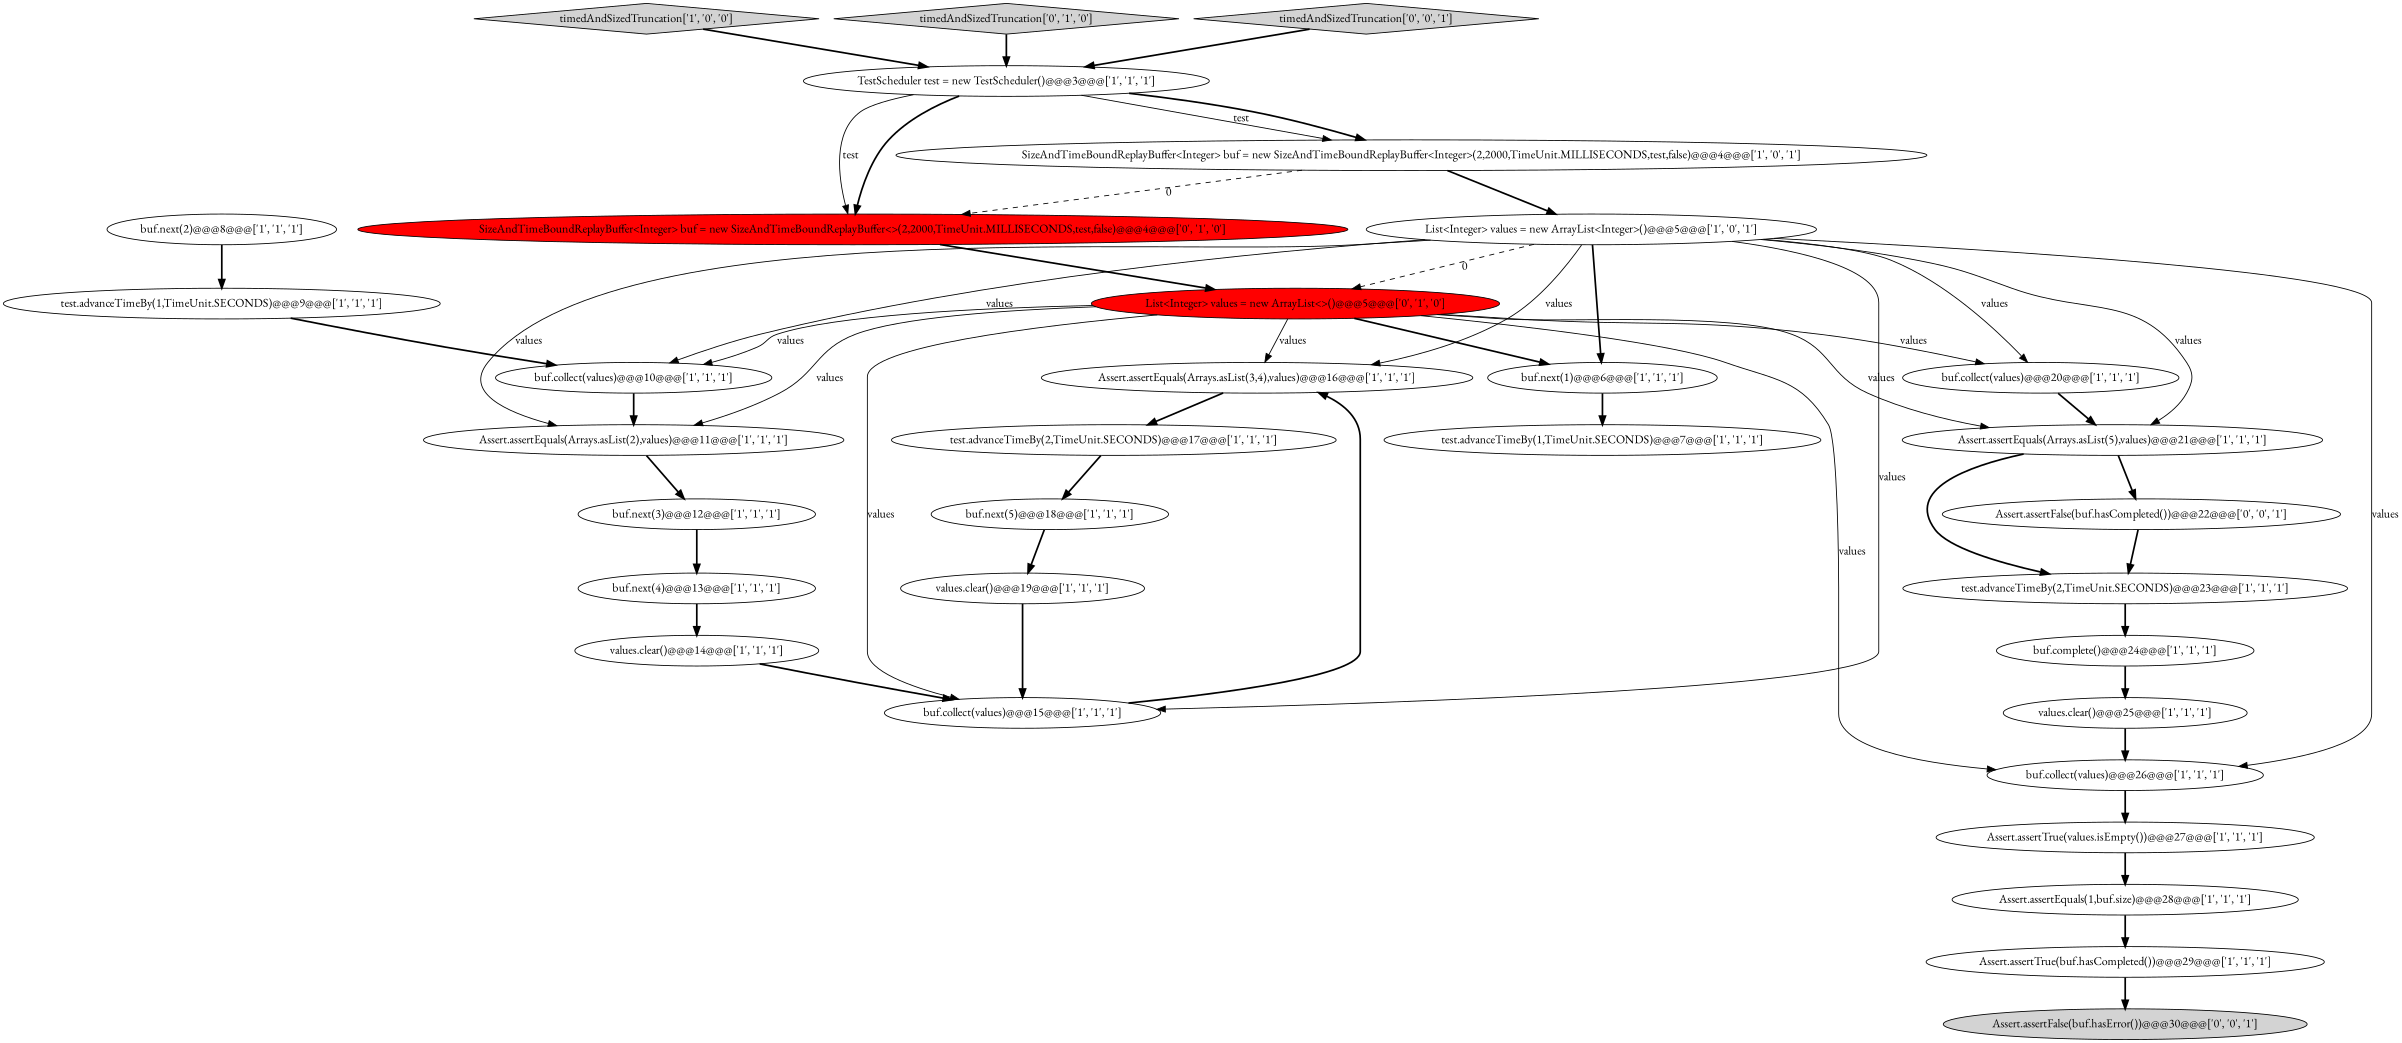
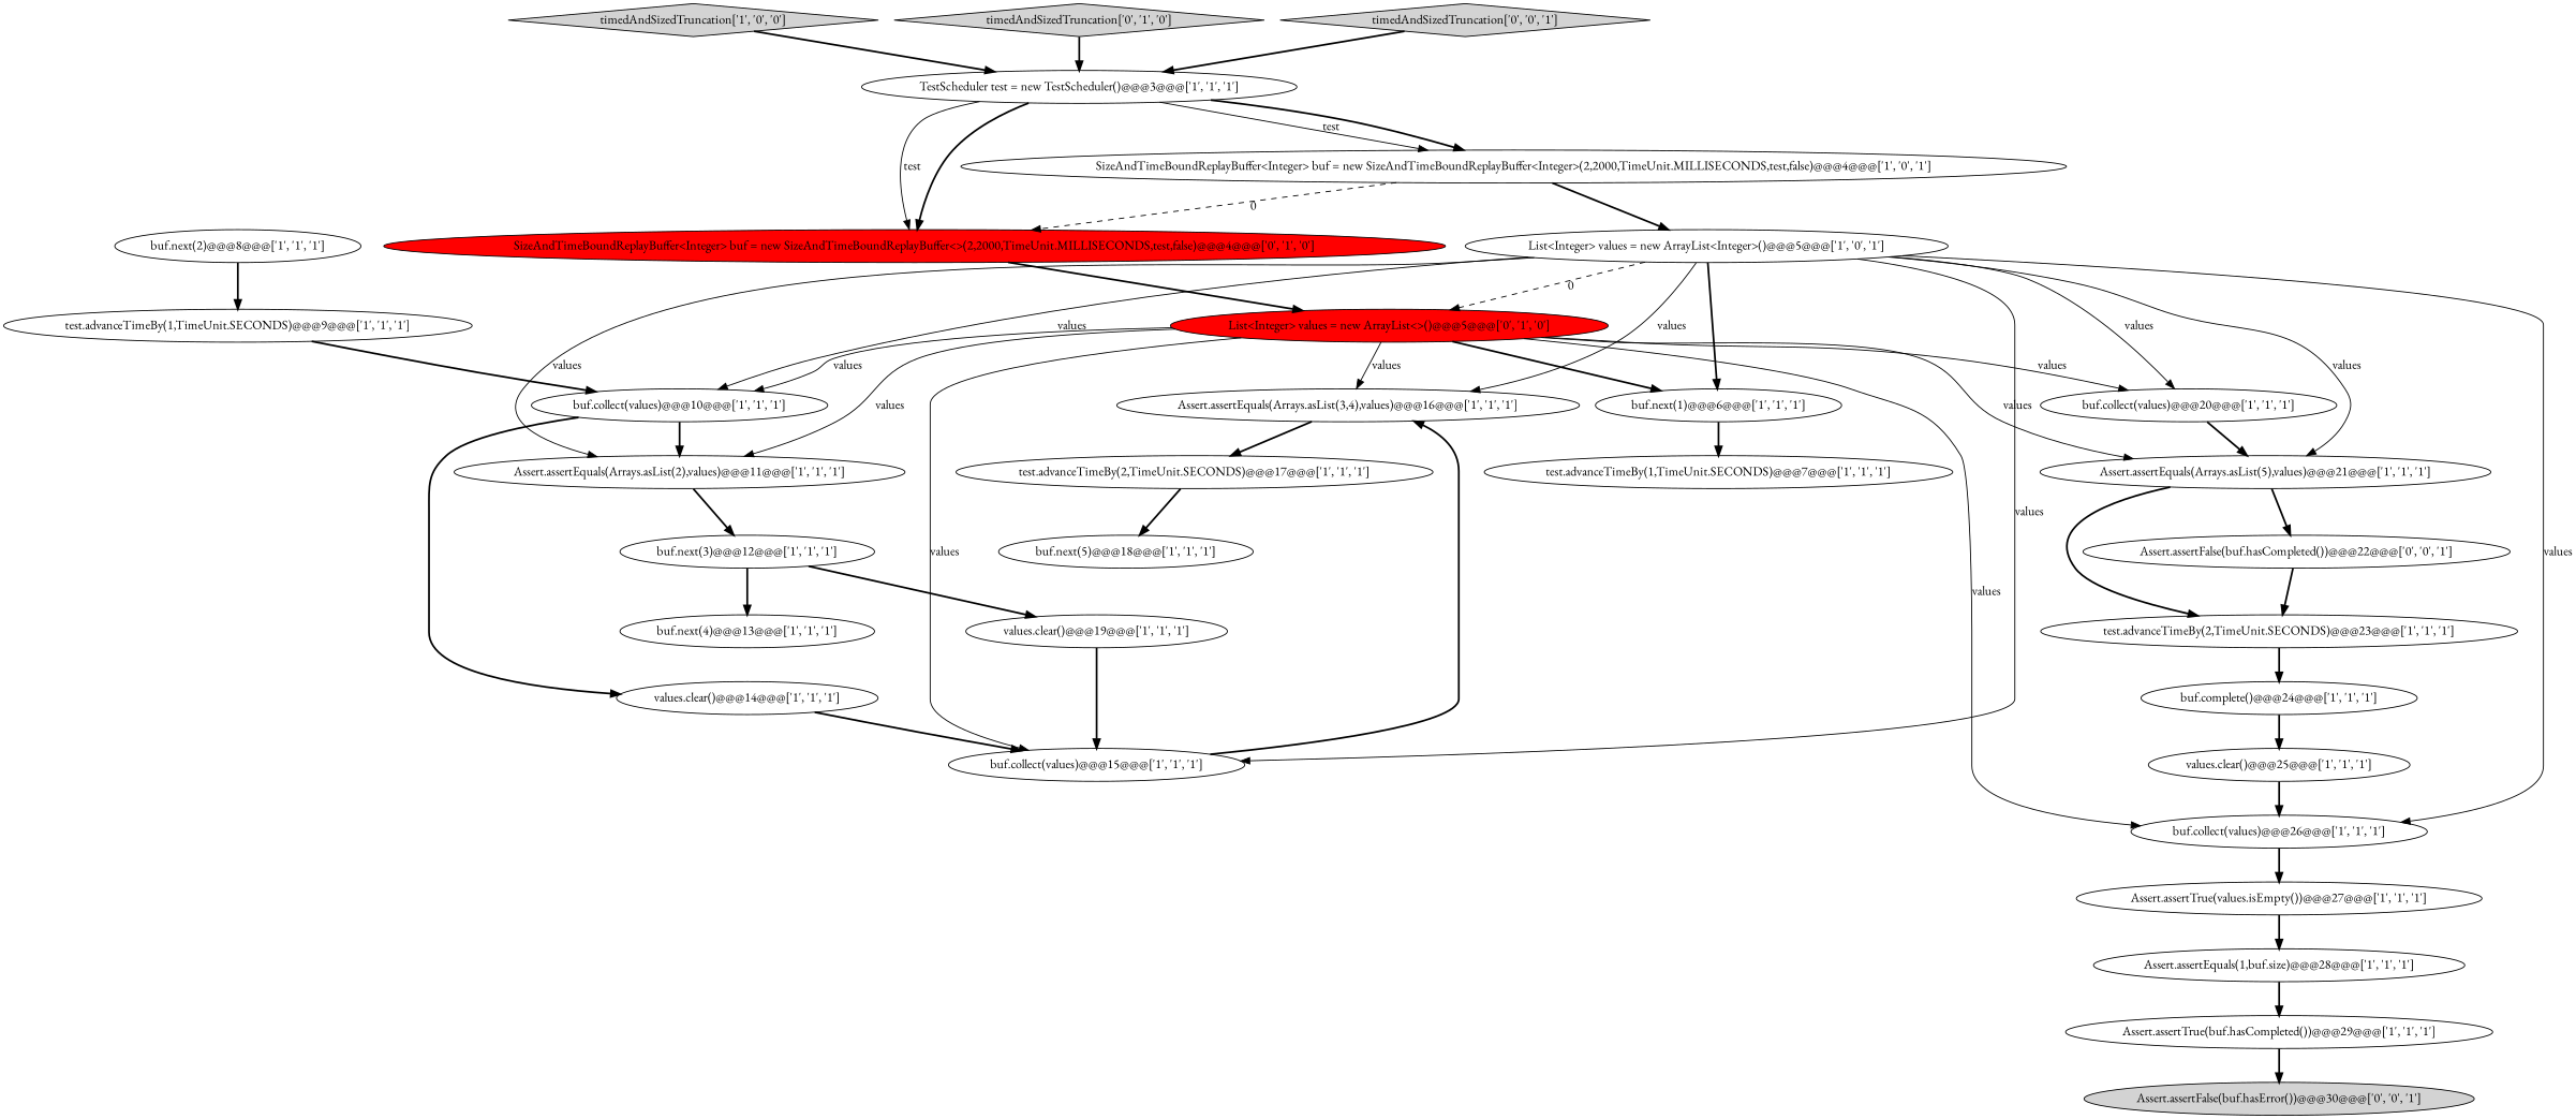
  digraph {
    fontname="EB Garamond"
    node [fillcolor=white fontname="EB Garamond" shape=ellipse style=filled]
    edge [fontname="EB Garamond" style=bold]
    n1 [label="Assert.assertEquals(Arrays.asList(5),values)@@@21@@@['1', '1', '1']"]
    n2 [label="Assert.assertFalse(buf.hasCompleted())@@@22@@@['0', '0', '1']"]
    n3 [label="test.advanceTimeBy(2,TimeUnit.SECONDS)@@@23@@@['1', '1', '1']"]
    n4 [label="buf.complete()@@@24@@@['1', '1', '1']"]
    n5 [label="Assert.assertTrue(buf.hasCompleted())@@@29@@@['1', '1', '1']"]
    n6 [fillcolor=lightgray label="Assert.assertFalse(buf.hasError())@@@30@@@['0', '0', '1']"]
    n7 [label="Assert.assertEquals(Arrays.asList(3,4),values)@@@16@@@['1', '1', '1']"]
    n8 [label="test.advanceTimeBy(2,TimeUnit.SECONDS)@@@17@@@['1', '1', '1']"]
    n9 [label="buf.next(5)@@@18@@@['1', '1', '1']"]
    n10 [label="buf.next(2)@@@8@@@['1', '1', '1']"]
    n11 [label="test.advanceTimeBy(1,TimeUnit.SECONDS)@@@9@@@['1', '1', '1']"]
    n12 [label="buf.collect(values)@@@10@@@['1', '1', '1']"]
    n13 [label="SizeAndTimeBoundReplayBuffer<Integer> buf = new SizeAndTimeBoundReplayBuffer<Integer>(2,2000,TimeUnit.MILLISECONDS,test,false)@@@4@@@['1', '0', '1']"]
    n14 [label="List<Integer> values = new ArrayList<Integer>()@@@5@@@['1', '0', '1']"]
    n15 [fillcolor=red label="SizeAndTimeBoundReplayBuffer<Integer> buf = new SizeAndTimeBoundReplayBuffer<>(2,2000,TimeUnit.MILLISECONDS,test,false)@@@4@@@['0', '1', '0']"]
    n16 [label="buf.collect(values)@@@15@@@['1', '1', '1']"]
    n17 [label="buf.collect(values)@@@26@@@['1', '1', '1']"]
    n18 [label="buf.next(1)@@@6@@@['1', '1', '1']"]
    n19 [label="Assert.assertEquals(Arrays.asList(2),values)@@@11@@@['1', '1', '1']"]
    n20 [label="buf.collect(values)@@@20@@@['1', '1', '1']"]
    n21 [fillcolor=red label="List<Integer> values = new ArrayList<>()@@@5@@@['0', '1', '0']"]
    n22 [label="buf.next(4)@@@13@@@['1', '1', '1']"]
    n23 [label="values.clear()@@@14@@@['1', '1', '1']"]
    n24 [label="Assert.assertTrue(values.isEmpty())@@@27@@@['1', '1', '1']"]
    n25 [label="test.advanceTimeBy(1,TimeUnit.SECONDS)@@@7@@@['1', '1', '1']"]
    n26 [label="buf.next(3)@@@12@@@['1', '1', '1']"]
    n27 [label="values.clear()@@@25@@@['1', '1', '1']"]
    n28 [label="Assert.assertEquals(1,buf.size)@@@28@@@['1', '1', '1']"]
    n29 [fillcolor=lightgray label="timedAndSizedTruncation['1', '0', '0']" shape=diamond]
    n30 [label="TestScheduler test = new TestScheduler()@@@3@@@['1', '1', '1']"]
    n31 [fillcolor=lightgray label="timedAndSizedTruncation['0', '1', '0']" shape=diamond]
    n32 [label="values.clear()@@@19@@@['1', '1', '1']"]
    n33 [fillcolor=lightgray label="timedAndSizedTruncation['0', '0', '1']" shape=diamond]
    n1 -> n2
    n1 -> n3
    n2 -> n3
    n3 -> n4
    n4 -> n27
    n5 -> n6
    n7 -> n8
    n8 -> n9
-   n9 -> n32
+   n26 -> n32
    n10 -> n11
    n11 -> n12
    n12 -> n19
    n13 -> n14
    n13 -> n15 [label=0 style=dashed]
    n14 -> n1 [label=values style=solid]
    n14 -> n7 [label=values style=solid]
    n14 -> n12 [label=values style=solid]
    n14 -> n16 [label=values style=solid]
    n14 -> n17 [label=values style=solid]
    n14 -> n18
    n14 -> n19 [label=values style=solid]
    n14 -> n20 [label=values style=solid]
    n14 -> n21 [label=0 style=dashed]
    n15 -> n21
    n16 -> n7
    n17 -> n24
    n18 -> n25
    n19 -> n26
    n20 -> n1
    n21 -> n1 [label=values style=solid]
    n21 -> n7 [label=values style=solid]
    n21 -> n12 [label=values style=solid]
    n21 -> n16 [label=values style=solid]
    n21 -> n17 [label=values style=solid]
    n21 -> n18
    n21 -> n19 [label=values style=solid]
    n21 -> n20 [label=values style=solid]
-   n22 -> n23
+   n12 -> n23
    n23 -> n16
    n24 -> n28
    n26 -> n22
    n27 -> n17
    n28 -> n5
    n29 -> n30
    n30 -> n13 [label=test style=solid]
    n30 -> n13
    n30 -> n15 [label=test style=solid]
    n30 -> n15
    n31 -> n30
    n32 -> n16
    n33 -> n30
  }
